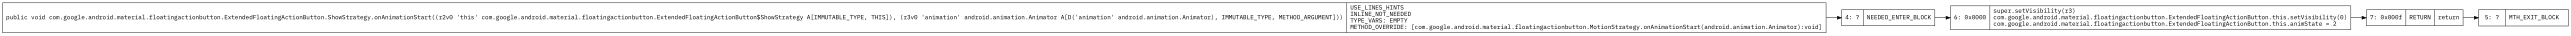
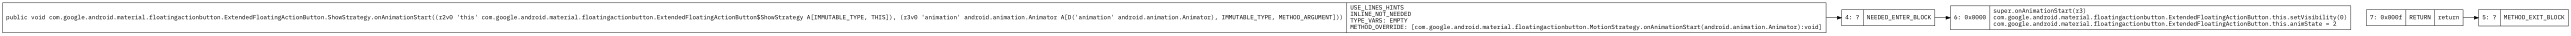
  digraph {
    fontname="IBM Plex Mono"
    rankdir=LR
    node [fontname="IBM Plex Mono" shape=record]
    edge [fontname="IBM Plex Mono"]
    n1 [label="{4\:\ ?|NEEDED_ENTER_BLOCK\l}"]
-   n2 [label="{6\:\ 0x0000|super.setVisibility(r3)\lcom.google.android.material.floatingactionbutton.ExtendedFloatingActionButton.this.setVisibility(0)\lcom.google.android.material.floatingactionbutton.ExtendedFloatingActionButton.this.animState = 2\l}"]
+   n2 [label="{6\:\ 0x0000|super.onAnimationStart(r3)\lcom.google.android.material.floatingactionbutton.ExtendedFloatingActionButton.this.setVisibility(0)\lcom.google.android.material.floatingactionbutton.ExtendedFloatingActionButton.this.animState = 2\l}"]
    n3 [label="{7\:\ 0x000f|RETURN\l|return\l}"]
-   n4 [label="{5\:\ ?|MTH_EXIT_BLOCK\l}"]
+   n4 [label="{5\:\ ?|METHOD_EXIT_BLOCK\l}"]
    n5 [label="{public void com.google.android.material.floatingactionbutton.ExtendedFloatingActionButton.ShowStrategy.onAnimationStart((r2v0 'this' com.google.android.material.floatingactionbutton.ExtendedFloatingActionButton$ShowStrategy A[IMMUTABLE_TYPE, THIS]), (r3v0 'animation' android.animation.Animator A[D('animation' android.animation.Animator), IMMUTABLE_TYPE, METHOD_ARGUMENT]))  | USE_LINES_HINTS\lINLINE_NOT_NEEDED\lTYPE_VARS: EMPTY\lMETHOD_OVERRIDE: [com.google.android.material.floatingactionbutton.MotionStrategy.onAnimationStart(android.animation.Animator):void]\l}"]
    n1 -> n2
-   n2 -> n3
    n3 -> n4
    n5 -> n1
  }
